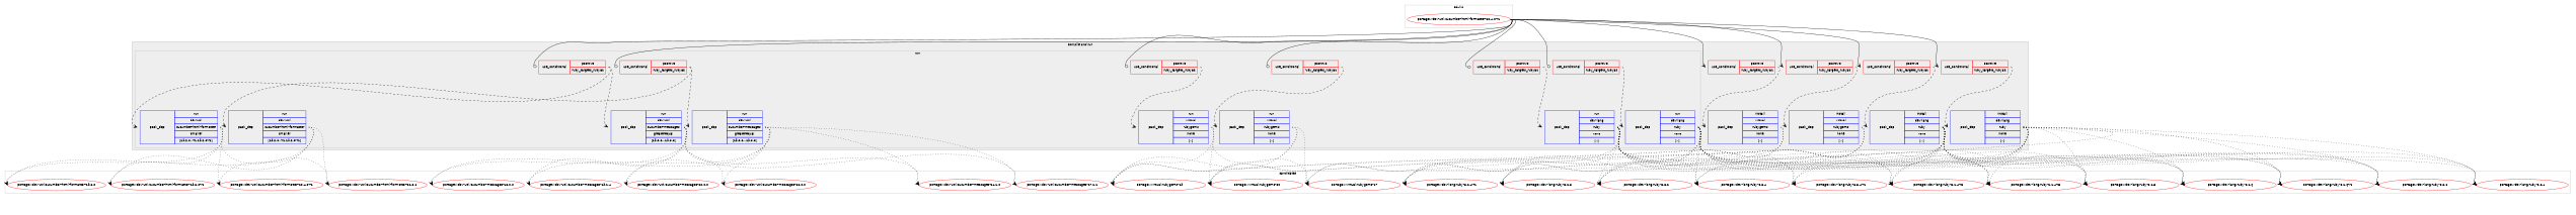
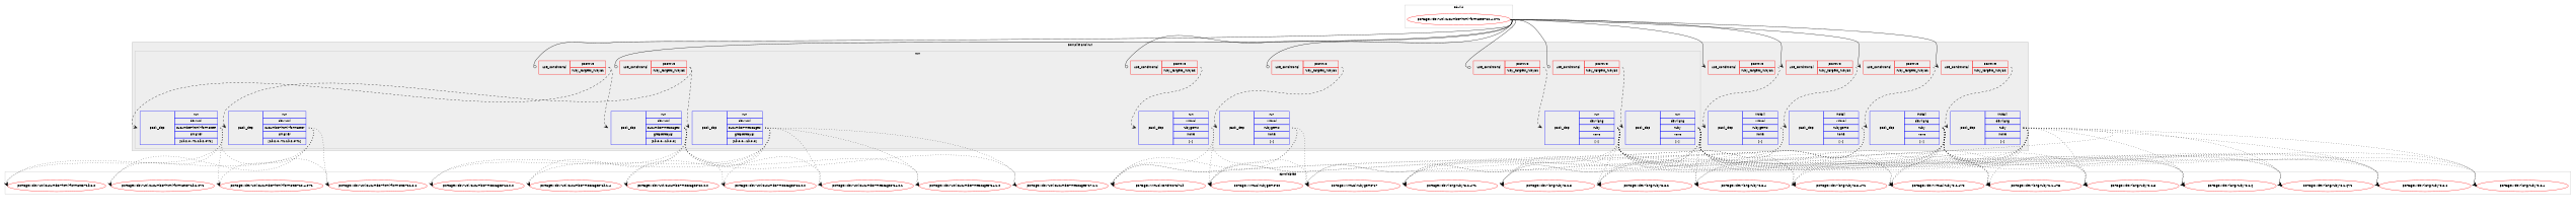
  digraph {
    compound=true
    concentrate=true
    fontname=Helvetica
    fontsize=10
    newrank=true
    rankdir=TB
    ranksep=1.5
    node [color=red fontname=Helvetica fontsize=10]
    edge [arrowhead=vee headport=w style=dotted tailport=e weight=100]
    n1 [label="portage://dev-util/cucumber-html-formatter-20.4.0-r1" width=4]
    n2 [color=blue label=<<TABLE BORDER="0" CELLBORDER="1" CELLSPACING="0" CELLPADDING="4" WIDTH="220"><TR><TD ROWSPAN="6" CELLPADDING="30">pack_dep</TD></TR><TR><TD WIDTH="110">install</TD></TR><TR><TD>dev-lang</TD></TR><TR><TD>ruby</TD></TR><TR><TD>none</TD></TR><TR><TD>[,,]</TD></TR></TABLE>> shape=none]
    n3 [label=<<TABLE BORDER="0" CELLBORDER="1" CELLSPACING="0" CELLPADDING="4"><TR><TD ROWSPAN="3" CELLPADDING="10">use_conditional</TD></TR><TR><TD>positive</TD></TR><TR><TD>ruby_targets_ruby31</TD></TR></TABLE>> shape=none]
    n4 [color=blue label=<<TABLE BORDER="0" CELLBORDER="1" CELLSPACING="0" CELLPADDING="4" WIDTH="220"><TR><TD ROWSPAN="6" CELLPADDING="30">pack_dep</TD></TR><TR><TD WIDTH="110">install</TD></TR><TR><TD>virtual</TD></TR><TR><TD>rubygems</TD></TR><TR><TD>none</TD></TR><TR><TD>[,,]</TD></TR></TABLE>> shape=none]
    n5 [label=<<TABLE BORDER="0" CELLBORDER="1" CELLSPACING="0" CELLPADDING="4"><TR><TD ROWSPAN="3" CELLPADDING="10">use_conditional</TD></TR><TR><TD>positive</TD></TR><TR><TD>ruby_targets_ruby31</TD></TR></TABLE>> shape=none]
    n6 [color=blue label=<<TABLE BORDER="0" CELLBORDER="1" CELLSPACING="0" CELLPADDING="4" WIDTH="220"><TR><TD ROWSPAN="6" CELLPADDING="30">pack_dep</TD></TR><TR><TD WIDTH="110">install</TD></TR><TR><TD>dev-lang</TD></TR><TR><TD>ruby</TD></TR><TR><TD>none</TD></TR><TR><TD>[,,]</TD></TR></TABLE>> shape=none]
    n7 [label=<<TABLE BORDER="0" CELLBORDER="1" CELLSPACING="0" CELLPADDING="4"><TR><TD ROWSPAN="3" CELLPADDING="10">use_conditional</TD></TR><TR><TD>positive</TD></TR><TR><TD>ruby_targets_ruby32</TD></TR></TABLE>> shape=none]
    n8 [color=blue label=<<TABLE BORDER="0" CELLBORDER="1" CELLSPACING="0" CELLPADDING="4" WIDTH="220"><TR><TD ROWSPAN="6" CELLPADDING="30">pack_dep</TD></TR><TR><TD WIDTH="110">install</TD></TR><TR><TD>virtual</TD></TR><TR><TD>rubygems</TD></TR><TR><TD>none</TD></TR><TR><TD>[,,]</TD></TR></TABLE>> shape=none]
    n9 [label=<<TABLE BORDER="0" CELLBORDER="1" CELLSPACING="0" CELLPADDING="4"><TR><TD ROWSPAN="3" CELLPADDING="10">use_conditional</TD></TR><TR><TD>positive</TD></TR><TR><TD>ruby_targets_ruby32</TD></TR></TABLE>> shape=none]
    n10 [color=blue label=<<TABLE BORDER="0" CELLBORDER="1" CELLSPACING="0" CELLPADDING="4" WIDTH="220"><TR><TD ROWSPAN="6" CELLPADDING="30">pack_dep</TD></TR><TR><TD WIDTH="110">run</TD></TR><TR><TD>dev-lang</TD></TR><TR><TD>ruby</TD></TR><TR><TD>none</TD></TR><TR><TD>[,,]</TD></TR></TABLE>> shape=none]
    n11 [label=<<TABLE BORDER="0" CELLBORDER="1" CELLSPACING="0" CELLPADDING="4"><TR><TD ROWSPAN="3" CELLPADDING="10">use_conditional</TD></TR><TR><TD>positive</TD></TR><TR><TD>ruby_targets_ruby31</TD></TR></TABLE>> shape=none]
    n12 [color=blue label=<<TABLE BORDER="0" CELLBORDER="1" CELLSPACING="0" CELLPADDING="4" WIDTH="220"><TR><TD ROWSPAN="6" CELLPADDING="30">pack_dep</TD></TR><TR><TD WIDTH="110">run</TD></TR><TR><TD>dev-util</TD></TR><TR><TD>cucumber-messages</TD></TR><TR><TD>greaterequal</TD></TR><TR><TD>[19.0.0,,,19.0.0]</TD></TR></TABLE>> shape=none]
    n13 [color=blue label=<<TABLE BORDER="0" CELLBORDER="1" CELLSPACING="0" CELLPADDING="4" WIDTH="220"><TR><TD ROWSPAN="6" CELLPADDING="30">pack_dep</TD></TR><TR><TD WIDTH="110">run</TD></TR><TR><TD>dev-util</TD></TR><TR><TD>cucumber-html-formatter</TD></TR><TR><TD>smaller</TD></TR><TR><TD>[19.2.0,,-r1,19.2.0-r1]</TD></TR></TABLE>> shape=none]
    n14 [label=<<TABLE BORDER="0" CELLBORDER="1" CELLSPACING="0" CELLPADDING="4"><TR><TD ROWSPAN="3" CELLPADDING="10">use_conditional</TD></TR><TR><TD>positive</TD></TR><TR><TD>ruby_targets_ruby31</TD></TR></TABLE>> shape=none]
    n15 [color=blue label=<<TABLE BORDER="0" CELLBORDER="1" CELLSPACING="0" CELLPADDING="4" WIDTH="220"><TR><TD ROWSPAN="6" CELLPADDING="30">pack_dep</TD></TR><TR><TD WIDTH="110">run</TD></TR><TR><TD>virtual</TD></TR><TR><TD>rubygems</TD></TR><TR><TD>none</TD></TR><TR><TD>[,,]</TD></TR></TABLE>> shape=none]
    n16 [label=<<TABLE BORDER="0" CELLBORDER="1" CELLSPACING="0" CELLPADDING="4"><TR><TD ROWSPAN="3" CELLPADDING="10">use_conditional</TD></TR><TR><TD>positive</TD></TR><TR><TD>ruby_targets_ruby31</TD></TR></TABLE>> shape=none]
    n17 [color=blue label=<<TABLE BORDER="0" CELLBORDER="1" CELLSPACING="0" CELLPADDING="4" WIDTH="220"><TR><TD ROWSPAN="6" CELLPADDING="30">pack_dep</TD></TR><TR><TD WIDTH="110">run</TD></TR><TR><TD>dev-lang</TD></TR><TR><TD>ruby</TD></TR><TR><TD>none</TD></TR><TR><TD>[,,]</TD></TR></TABLE>> shape=none]
    n18 [label=<<TABLE BORDER="0" CELLBORDER="1" CELLSPACING="0" CELLPADDING="4"><TR><TD ROWSPAN="3" CELLPADDING="10">use_conditional</TD></TR><TR><TD>positive</TD></TR><TR><TD>ruby_targets_ruby32</TD></TR></TABLE>> shape=none]
    n19 [color=blue label=<<TABLE BORDER="0" CELLBORDER="1" CELLSPACING="0" CELLPADDING="4" WIDTH="220"><TR><TD ROWSPAN="6" CELLPADDING="30">pack_dep</TD></TR><TR><TD WIDTH="110">run</TD></TR><TR><TD>dev-util</TD></TR><TR><TD>cucumber-messages</TD></TR><TR><TD>greaterequal</TD></TR><TR><TD>[19.0.0,,,19.0.0]</TD></TR></TABLE>> shape=none]
    n20 [color=blue label=<<TABLE BORDER="0" CELLBORDER="1" CELLSPACING="0" CELLPADDING="4" WIDTH="220"><TR><TD ROWSPAN="6" CELLPADDING="30">pack_dep</TD></TR><TR><TD WIDTH="110">run</TD></TR><TR><TD>dev-util</TD></TR><TR><TD>cucumber-html-formatter</TD></TR><TR><TD>smaller</TD></TR><TR><TD>[19.2.0,,-r1,19.2.0-r1]</TD></TR></TABLE>> shape=none]
    n21 [label=<<TABLE BORDER="0" CELLBORDER="1" CELLSPACING="0" CELLPADDING="4"><TR><TD ROWSPAN="3" CELLPADDING="10">use_conditional</TD></TR><TR><TD>positive</TD></TR><TR><TD>ruby_targets_ruby32</TD></TR></TABLE>> shape=none]
    n22 [color=blue label=<<TABLE BORDER="0" CELLBORDER="1" CELLSPACING="0" CELLPADDING="4" WIDTH="220"><TR><TD ROWSPAN="6" CELLPADDING="30">pack_dep</TD></TR><TR><TD WIDTH="110">run</TD></TR><TR><TD>virtual</TD></TR><TR><TD>rubygems</TD></TR><TR><TD>none</TD></TR><TR><TD>[,,]</TD></TR></TABLE>> shape=none]
    n23 [label=<<TABLE BORDER="0" CELLBORDER="1" CELLSPACING="0" CELLPADDING="4"><TR><TD ROWSPAN="3" CELLPADDING="10">use_conditional</TD></TR><TR><TD>positive</TD></TR><TR><TD>ruby_targets_ruby32</TD></TR></TABLE>> shape=none]
    n24 [label="portage://dev-lang/ruby-3.3.4-r1" width=4]
    n25 [label="portage://dev-lang/ruby-3.3.4" width=4]
    n26 [label="portage://dev-lang/ruby-3.3.2" width=4]
    n27 [label="portage://dev-lang/ruby-3.2.5" width=4]
    n28 [label="portage://dev-lang/ruby-3.2.4-r1" width=4]
    n29 [label="portage://dev-lang/ruby-3.2.4" width=4]
    n30 [label="portage://dev-lang/ruby-3.2.1" width=4]
    n31 [label="portage://dev-lang/ruby-3.1.6-r1" width=4]
    n32 [label="portage://dev-lang/ruby-3.1.6" width=4]
    n33 [label="portage://dev-lang/ruby-3.1.5" width=4]
    n34 [label="portage://dev-lang/ruby-2.1.4-r5" width=4]
-   n35 [label="portage://dev-lang/ruby-3.1.4-r3" width=4]
+   n35 [label="portage://dev-virtual/ruby-3.1.4-r3" width=4]
    n36 [label="portage://virtual/rubygems-30" width=4]
-   n37 [label="portage://virtual/rubygems-19" width=4]
+   n37 [label="portage://virtual/conditional-19" width=4]
    n38 [label="portage://virtual/rubygems-17" width=4]
    n39 [label="portage://dev-util/cucumber-messages-24.1.0" width=4]
+   n40 [label="portage://dev-util/cucumber-messages-24.0.1" width=4]
    n41 [label="portage://dev-util/cucumber-messages-22.0.0" width=4]
    n42 [label="portage://dev-util/cucumber-messages-20.0.0" width=4]
    n43 [label="portage://dev-util/cucumber-messages-19.1.4" width=4]
    n44 [label="portage://dev-util/cucumber-messages-18.0.0" width=4]
    n45 [label="portage://dev-util/cucumber-messages-17.1.1" width=4]
    n46 [label="portage://dev-util/cucumber-html-formatter-21.3.1" width=4]
    n47 [label="portage://dev-util/cucumber-html-formatter-20.4.0-r1" width=4]
    n48 [label="portage://dev-util/cucumber-html-formatter-19.2.0-r1" width=4]
    n49 [label="portage://dev-util/cucumber-html-formatter-19.2.0" width=4]
    subgraph cluster_1 {
      color=gray
      label=<<i>ebuild</i>>
      n1
    }
    subgraph cluster_2 {
      color=gray
      label=<<i>dependencies</i>>
      subgraph cluster_3 {
        color=gray
        fillcolor="#eeeeee"
        label=<<i>compile</i>>
        style=filled
        subgraph sub_4 {
          color=gray
          fillcolor="#eeeeee"
          label=<<i>compile</i>>
          style=filled
          n3
          subgraph sub_5 {
            color=gray
            fillcolor="#eeeeee"
            label=<<i>compile</i>>
            style=filled
            n2
          }
        }
        subgraph sub_6 {
          color=gray
          fillcolor="#eeeeee"
          label=<<i>compile</i>>
          style=filled
          n5
          subgraph sub_7 {
            color=gray
            fillcolor="#eeeeee"
            label=<<i>compile</i>>
            style=filled
            n4
          }
        }
        subgraph sub_8 {
          color=gray
          fillcolor="#eeeeee"
          label=<<i>compile</i>>
          style=filled
          n7
          subgraph sub_9 {
            color=gray
            fillcolor="#eeeeee"
            label=<<i>compile</i>>
            style=filled
            n6
          }
        }
        subgraph sub_10 {
          color=gray
          fillcolor="#eeeeee"
          label=<<i>compile</i>>
          style=filled
          n9
          subgraph sub_11 {
            color=gray
            fillcolor="#eeeeee"
            label=<<i>compile</i>>
            style=filled
            n8
          }
        }
      }
      subgraph cluster_12 {
        color=gray
        fillcolor="#eeeeee"
        label=<<i>compile and run</i>>
        style=filled
      }
      subgraph cluster_13 {
        color=gray
        fillcolor="#eeeeee"
        label=<<i>run</i>>
        style=filled
        subgraph sub_14 {
          color=gray
          fillcolor="#eeeeee"
          label=<<i>run</i>>
          style=filled
          n11
          subgraph sub_15 {
            color=gray
            fillcolor="#eeeeee"
            label=<<i>run</i>>
            style=filled
            n10
          }
        }
        subgraph sub_16 {
          color=gray
          fillcolor="#eeeeee"
          label=<<i>run</i>>
          style=filled
          n14
          subgraph sub_17 {
            color=gray
            fillcolor="#eeeeee"
            label=<<i>run</i>>
            style=filled
            n12
          }
          subgraph sub_18 {
            color=gray
            fillcolor="#eeeeee"
            label=<<i>run</i>>
            style=filled
            n13
          }
        }
        subgraph sub_19 {
          color=gray
          fillcolor="#eeeeee"
          label=<<i>run</i>>
          style=filled
          n16
          subgraph sub_20 {
            color=gray
            fillcolor="#eeeeee"
            label=<<i>run</i>>
            style=filled
            n15
          }
        }
        subgraph sub_21 {
          color=gray
          fillcolor="#eeeeee"
          label=<<i>run</i>>
          style=filled
          n18
          subgraph sub_22 {
            color=gray
            fillcolor="#eeeeee"
            label=<<i>run</i>>
            style=filled
            n17
          }
        }
        subgraph sub_23 {
          color=gray
          fillcolor="#eeeeee"
          label=<<i>run</i>>
          style=filled
          n21
          subgraph sub_24 {
            color=gray
            fillcolor="#eeeeee"
            label=<<i>run</i>>
            style=filled
            n19
          }
          subgraph sub_25 {
            color=gray
            fillcolor="#eeeeee"
            label=<<i>run</i>>
            style=filled
            n20
          }
        }
        subgraph sub_26 {
          color=gray
          fillcolor="#eeeeee"
          label=<<i>run</i>>
          style=filled
          n23
          subgraph sub_27 {
            color=gray
            fillcolor="#eeeeee"
            label=<<i>run</i>>
            style=filled
            n22
          }
        }
      }
    }
    subgraph cluster_28 {
      color=gray
      label=<<i>candidates</i>>
      rank=same
      subgraph sub_29 {
        color=black
        label=<<i>candidates</i>>
        nodesep=1
        rank=same
        n24
        n25
        n26
        n27
        n28
        n29
        n30
        n31
        n32
        n33
        n34
        n35
      }
      subgraph sub_30 {
        color=black
        label=<<i>candidates</i>>
        nodesep=1
        rank=same
        n24
        n25
        n26
        n27
        n28
        n29
        n30
        n31
        n32
        n33
        n34
        n35
      }
      subgraph sub_31 {
        color=black
        label=<<i>candidates</i>>
        nodesep=1
        rank=same
        n24
        n25
        n26
        n27
        n28
        n29
        n30
        n31
        n32
        n33
        n34
        n35
      }
      subgraph sub_32 {
        color=black
        label=<<i>candidates</i>>
        nodesep=1
        rank=same
        n36
        n37
        n38
      }
      subgraph sub_33 {
        color=black
        label=<<i>candidates</i>>
        nodesep=1
        rank=same
        n36
        n37
        n38
      }
      subgraph sub_34 {
        color=black
        label=<<i>candidates</i>>
        nodesep=1
        rank=same
        n24
        n25
        n26
        n27
        n28
        n29
        n30
        n31
        n32
        n33
        n34
        n35
      }
      subgraph sub_35 {
        color=black
        label=<<i>candidates</i>>
        nodesep=1
        rank=same
        n39
+       n40
        n41
        n42
        n43
        n44
        n45
      }
      subgraph sub_36 {
        color=black
        label=<<i>candidates</i>>
        nodesep=1
        rank=same
        n46
        n47
        n48
        n49
      }
      subgraph sub_37 {
        color=black
        label=<<i>candidates</i>>
        nodesep=1
        rank=same
        n36
        n37
        n38
      }
      subgraph sub_38 {
        color=black
        label=<<i>candidates</i>>
        nodesep=1
        rank=same
        n39
+       n40
        n41
        n42
        n43
        n44
        n45
      }
      subgraph sub_39 {
        color=black
        label=<<i>candidates</i>>
        nodesep=1
        rank=same
        n46
        n47
        n48
        n49
      }
      subgraph sub_40 {
        color=black
        label=<<i>candidates</i>>
        nodesep=1
        rank=same
        n36
        n37
        n38
      }
    }
    n1 -> n3 [style=solid weight=20]
    n1 -> n5 [style=solid weight=20]
    n1 -> n7 [style=solid weight=20]
    n1 -> n9 [style=solid weight=20]
    n1 -> n11 [arrowhead=odot style=solid weight=20]
    n1 -> n14 [arrowhead=odot style=solid weight=20]
    n1 -> n16 [arrowhead=odot style=solid weight=20]
    n1 -> n18 [arrowhead=odot style=solid weight=20]
    n1 -> n21 [arrowhead=odot style=solid weight=20]
    n1 -> n23 [arrowhead=odot style=solid weight=20]
    n2 -> n24
    n2 -> n25
    n2 -> n26
    n2 -> n27
    n2 -> n28
    n2 -> n29
    n2 -> n30
    n2 -> n31
    n2 -> n32
    n2 -> n33
    n2 -> n34
    n2 -> n35
    n3 -> n2 [style=dashed weight=20]
    n4 -> n36
    n4 -> n37
    n4 -> n38
    n5 -> n4 [style=dashed weight=20]
    n6 -> n24
    n6 -> n25
    n6 -> n26
    n6 -> n27
    n6 -> n28
    n6 -> n29
    n6 -> n30
    n6 -> n31
    n6 -> n32
    n6 -> n33
    n6 -> n34
    n6 -> n35
    n7 -> n6 [style=dashed weight=20]
    n8 -> n36
    n8 -> n37
    n8 -> n38
    n9 -> n8 [style=dashed weight=20]
    n10 -> n24
    n10 -> n25
    n10 -> n26
    n10 -> n27
    n10 -> n28
    n10 -> n29
    n10 -> n30
    n10 -> n31
    n10 -> n32
    n10 -> n33
    n10 -> n34
    n10 -> n35
    n11 -> n10 [style=dashed weight=20]
    n12 -> n39
+   n12 -> n40
    n12 -> n41
    n12 -> n42
    n12 -> n43
    n12 -> n44
    n12 -> n45
    n13 -> n46
    n13 -> n47
    n13 -> n48
    n13 -> n49
    n14 -> n12 [style=dashed weight=20]
    n14 -> n13 [style=dashed weight=20]
    n15 -> n36
    n15 -> n37
    n15 -> n38
    n16 -> n15 [style=dashed weight=20]
    n17 -> n24
    n17 -> n25
    n17 -> n26
    n17 -> n27
    n17 -> n28
    n17 -> n29
    n17 -> n30
    n17 -> n31
    n17 -> n32
    n17 -> n33
    n17 -> n34
    n17 -> n35
    n18 -> n17 [style=dashed weight=20]
    n19 -> n39
+   n19 -> n40
    n19 -> n41
    n19 -> n42
    n19 -> n43
    n19 -> n44
    n19 -> n45
    n20 -> n46
    n20 -> n47
    n20 -> n48
    n20 -> n49
    n21 -> n19 [style=dashed weight=20]
    n21 -> n20 [style=dashed weight=20]
    n22 -> n36
    n22 -> n37
    n22 -> n38
    n23 -> n22 [style=dashed weight=20]
  }
